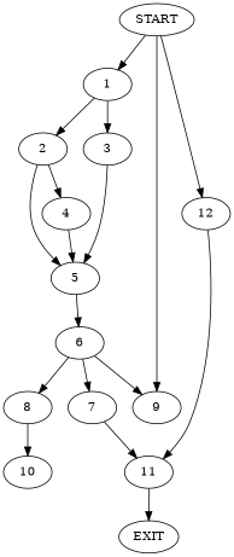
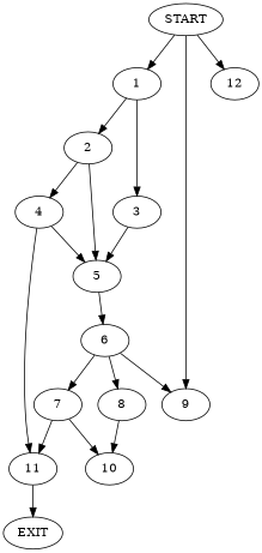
  digraph {
    fontname="DejaVu Serif"
    node [fontname="DejaVu Serif"]
    edge [fontname="DejaVu Serif"]
    n1 [label=START]
    1
    9
    12
    2
    3
    11
    n8 [label=EXIT]
    4
    5
    6
    7
    8
    10
    n1 -> 1
    n1 -> 9
    n1 -> 12
    1 -> 2
    1 -> 3
-   12 -> 11
+   4 -> 11
    2 -> 4
    2 -> 5
    3 -> 5
    11 -> n8
    4 -> 5
    5 -> 6
    6 -> 9
    6 -> 7
    6 -> 8
    7 -> 11
+   7 -> 10
    8 -> 10
  }
